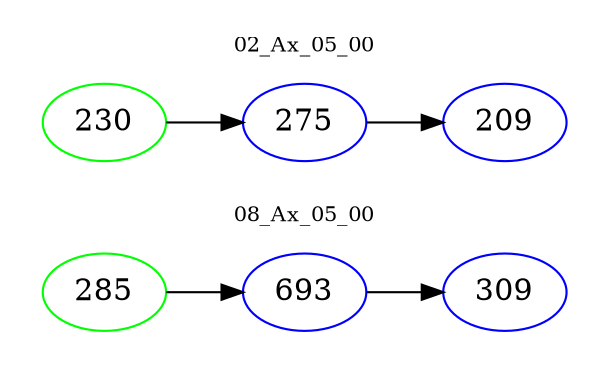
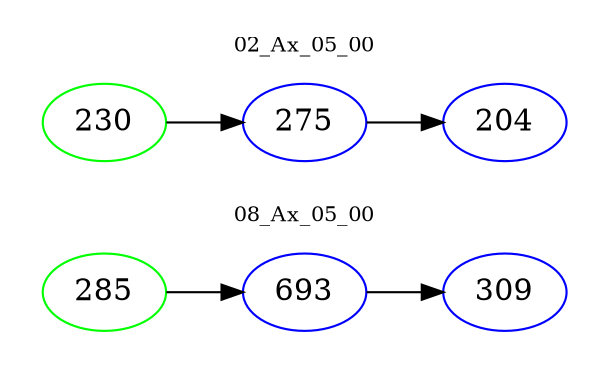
  digraph {
    rankdir=LR
    node [color=blue]
    edge [color=black]
    n1 [color=green label=285]
    n2 [label=693]
    n3 [label=309]
    n4 [color=green label=230]
    n5 [label=275]
-   n6 [label=209]
+   n6 [label=204]
    subgraph cluster_1 {
      color=white
      fontsize=10
      label="08_Ax_05_00"
      n1
      n2
      n3
    }
    subgraph cluster_2 {
      color=white
      fontsize=10
      label="02_Ax_05_00"
      n4
      n5
      n6
    }
    n1 -> n2
    n2 -> n3
    n4 -> n5
    n5 -> n6
  }
